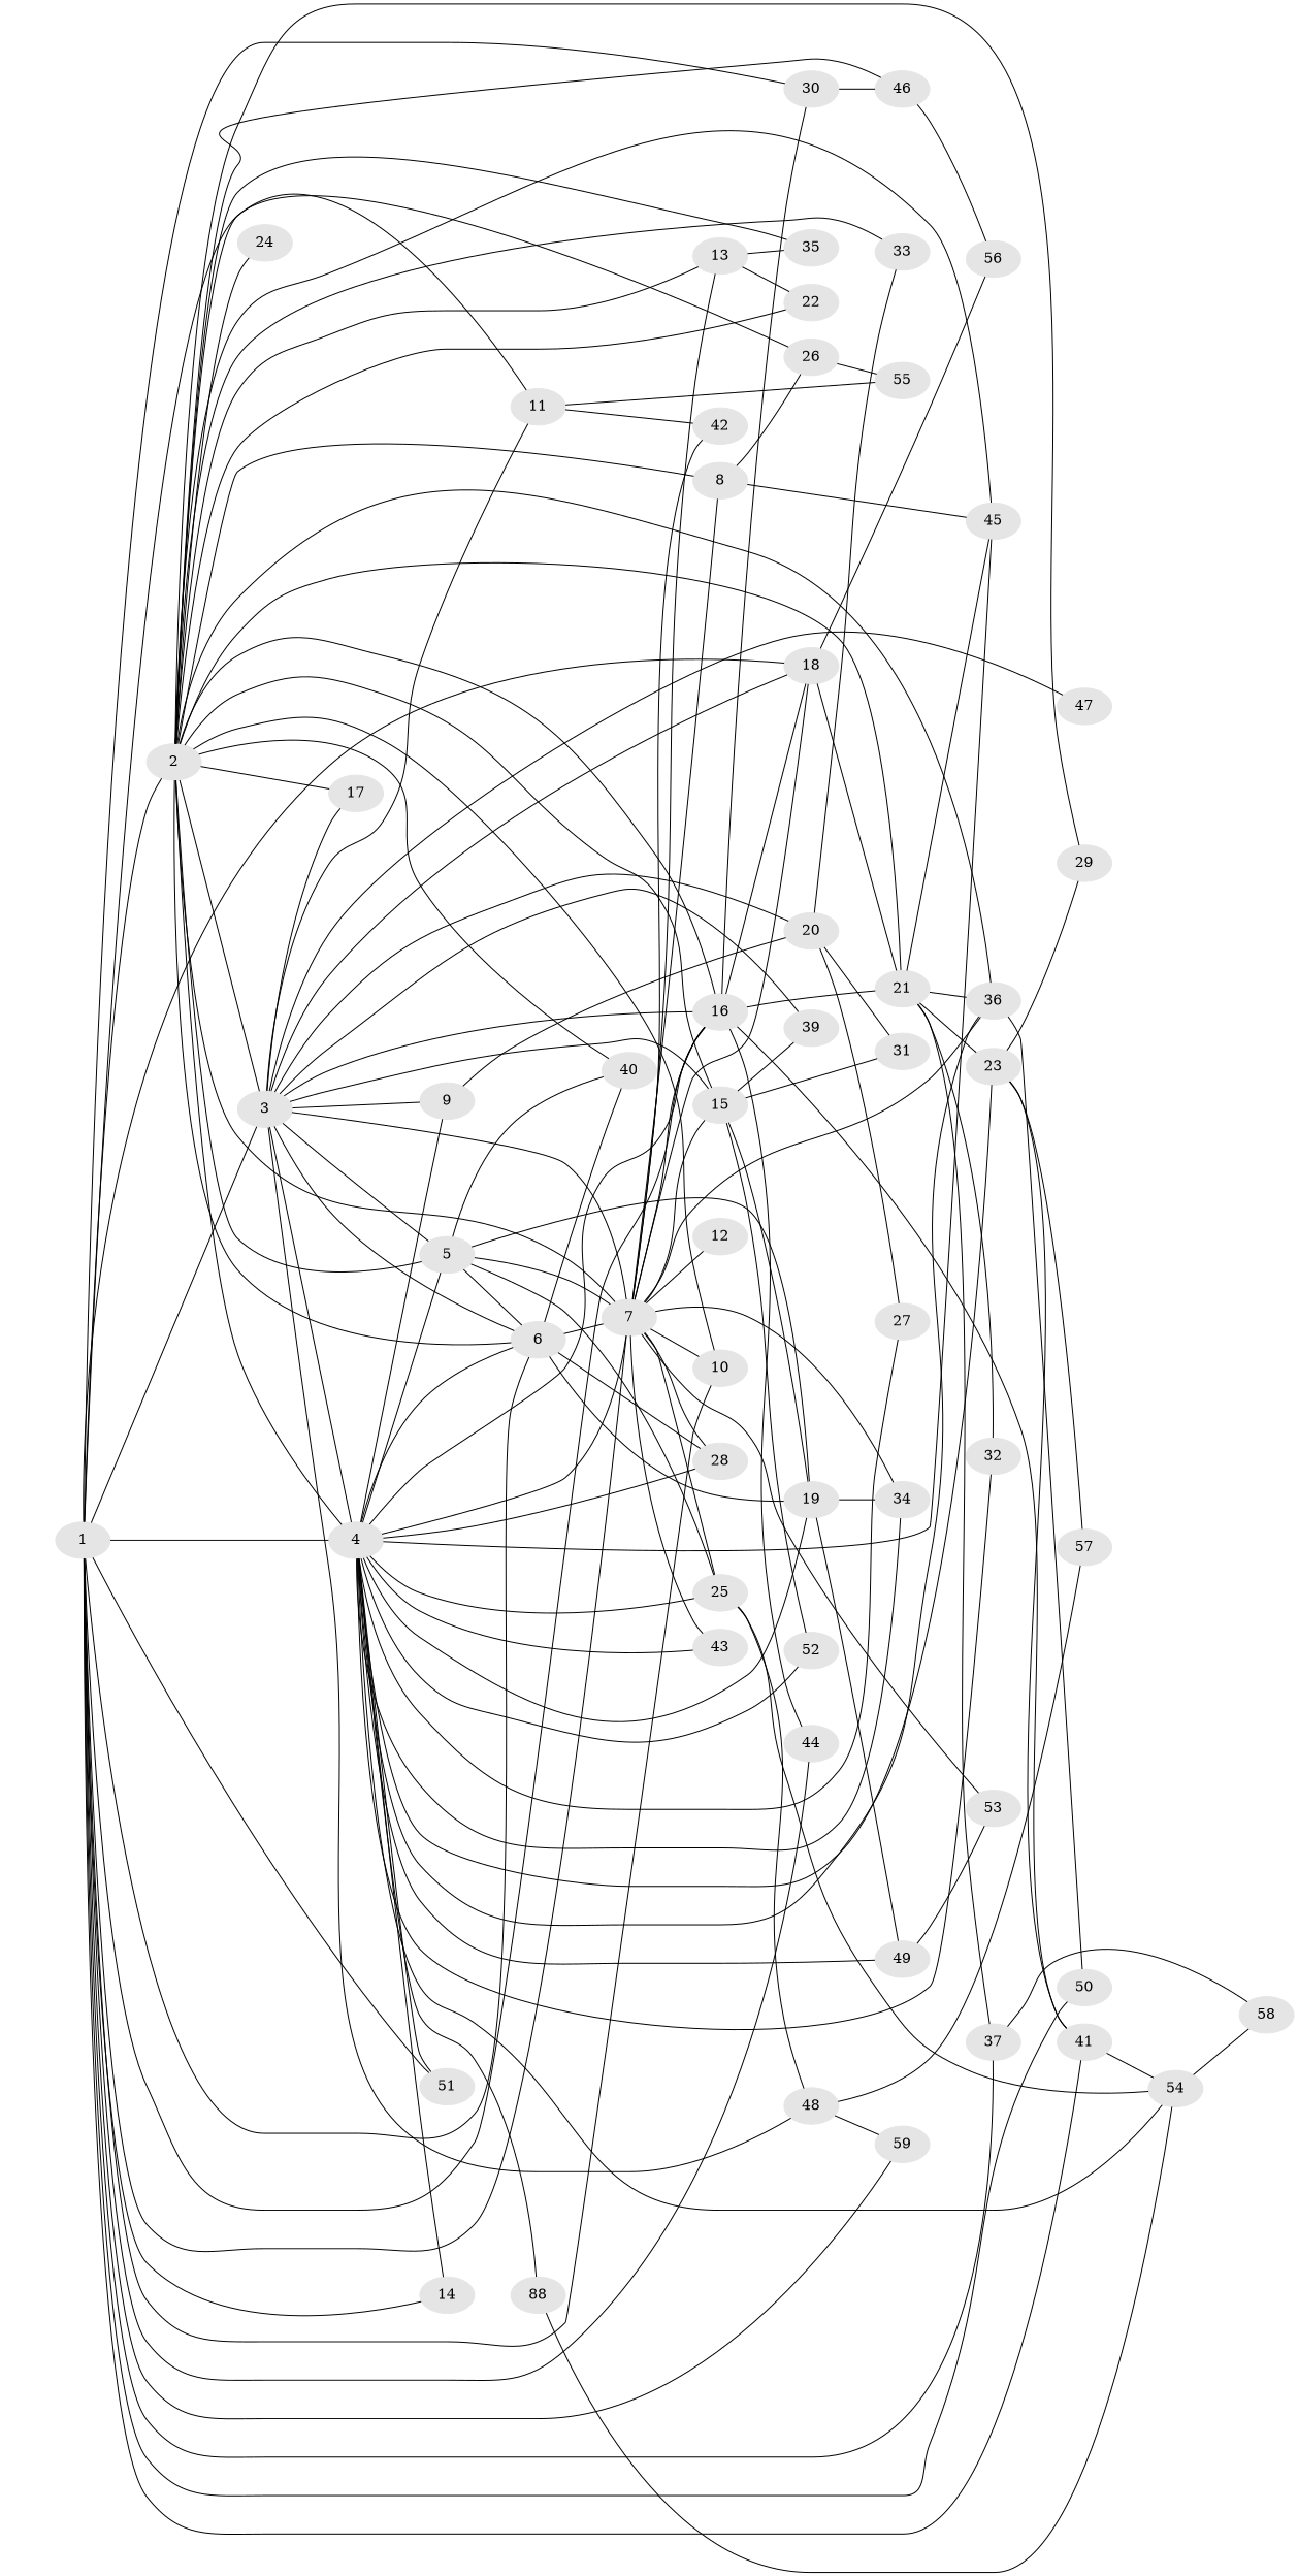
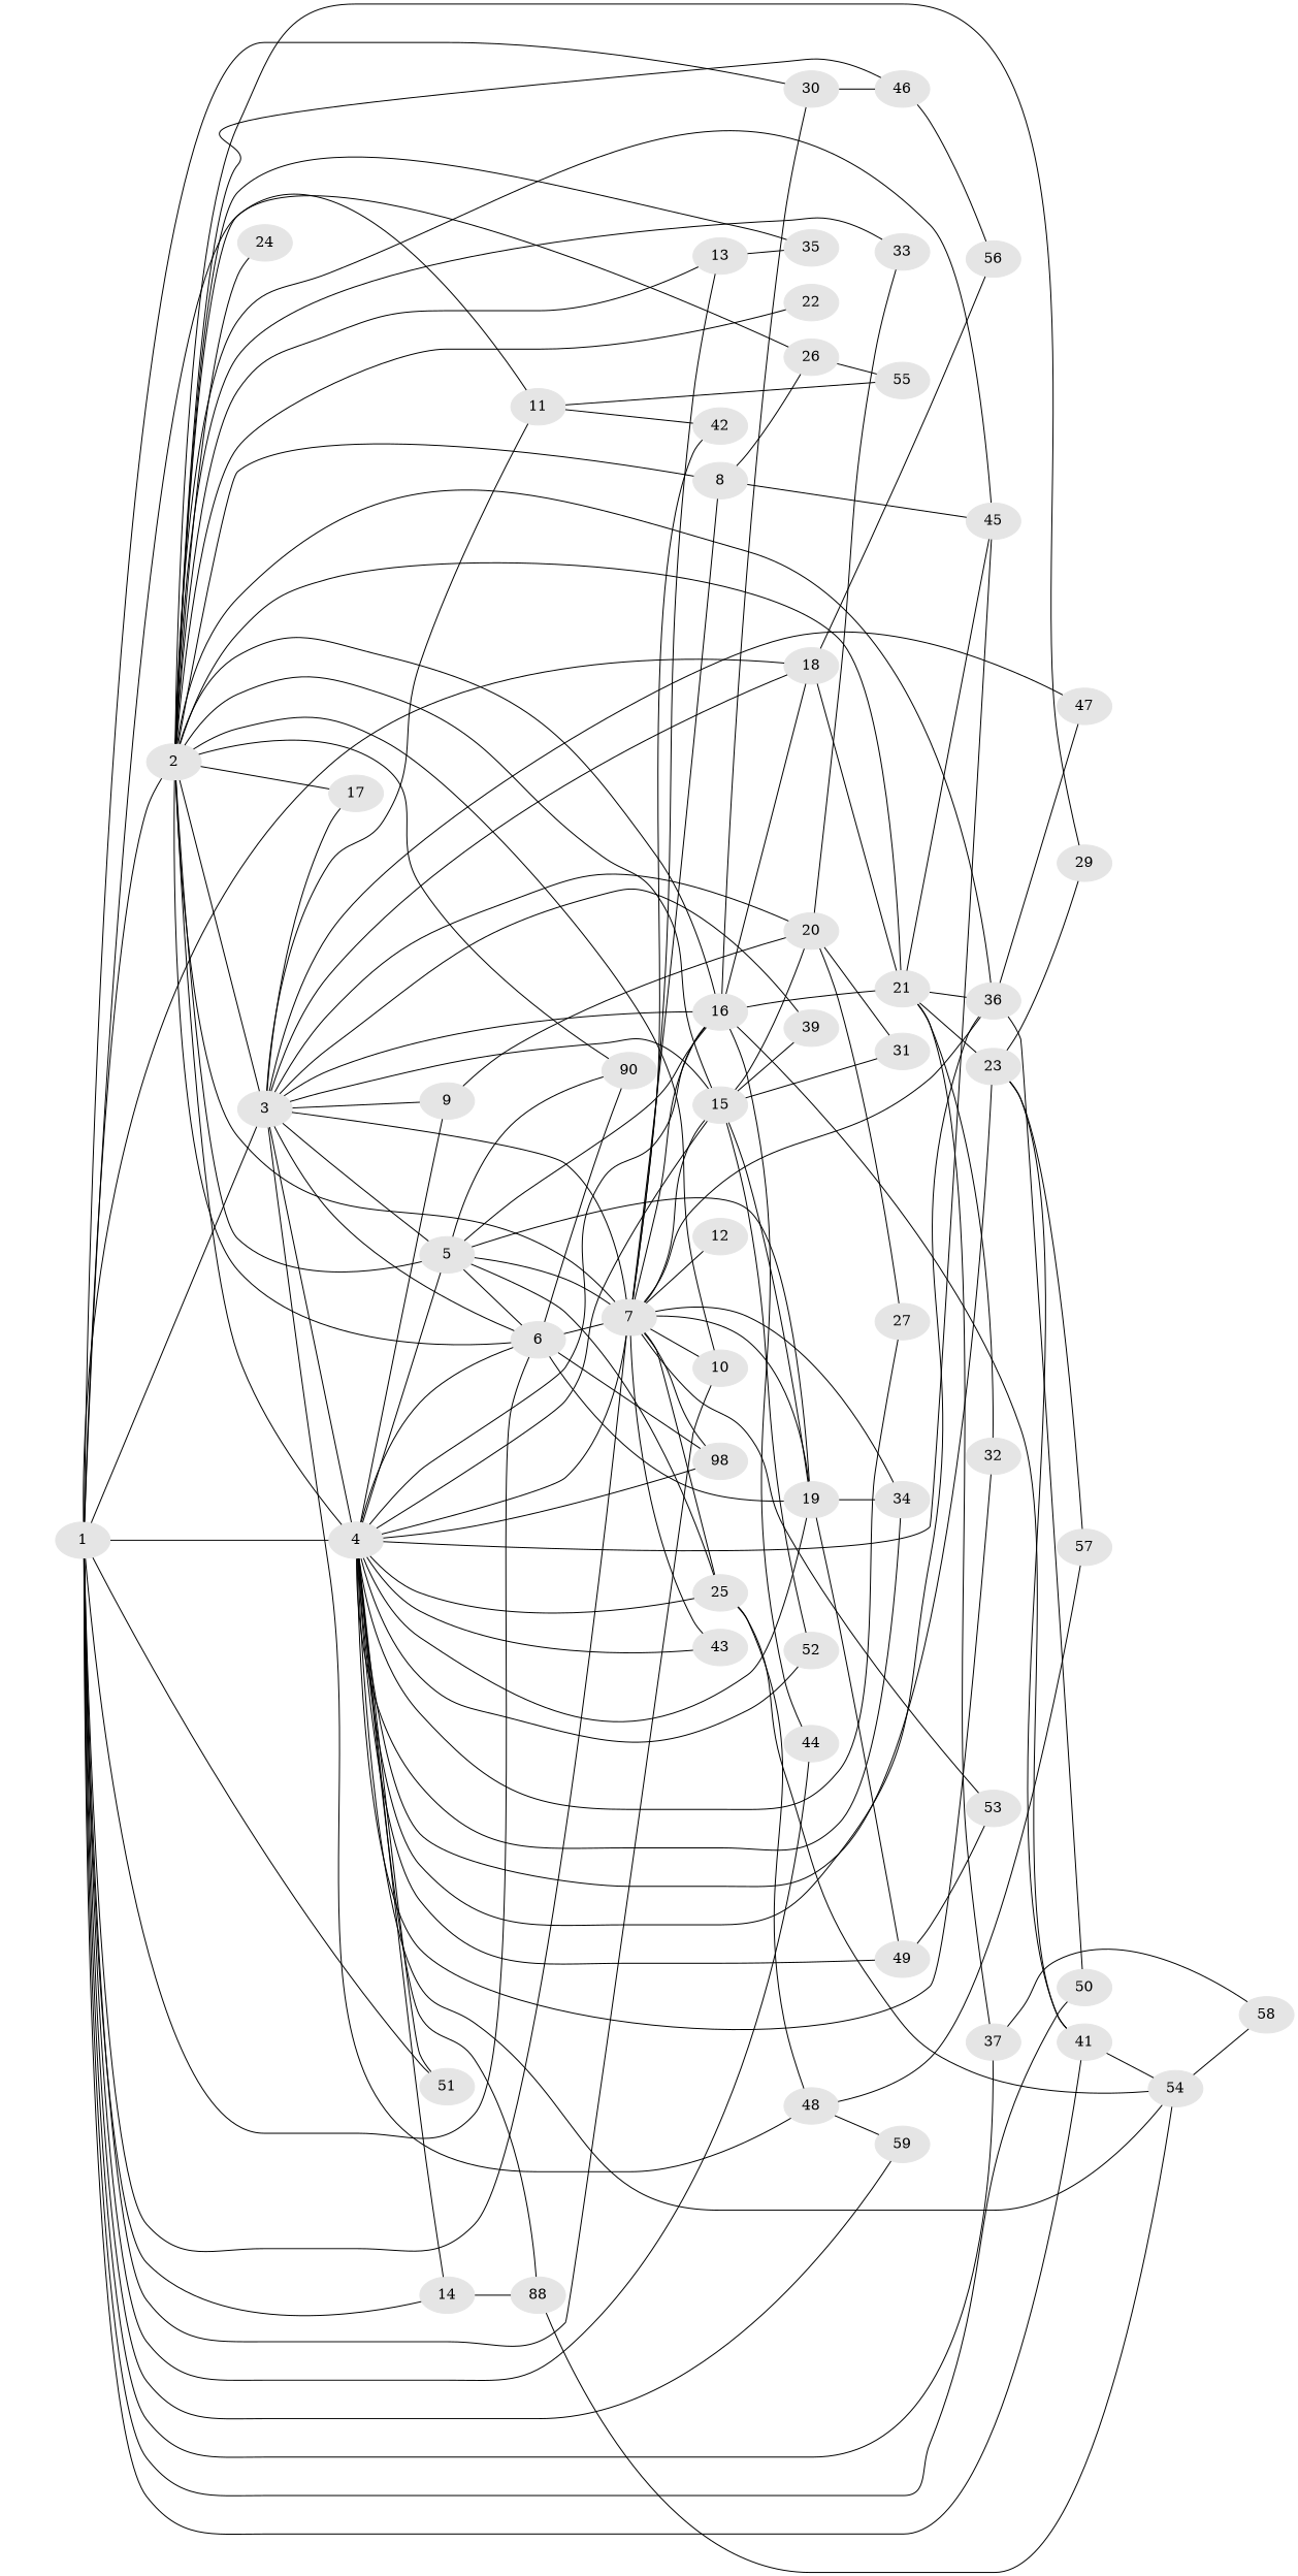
  graph {
    rankdir=LR
    node [color=gray90 style=filled]
    edge [weight=1.0]
    1
    2
    3
    4
    6
    7
    10
    11
    14
    16
    18
    30
    37
    41
    44
    50
    51
    59
    5
    8
    13
    15
    17
    21
    22
    24
    26
    29
    33
    35
    36
-   40
+   40 [label=90]
    45
    46
    9
    20
    39
    47
    48
    19
    23
    25
    27
-   28
+   28 [label=98]
    32
    34
    n47 [label=88]
    43
    49
    52
    54
    12
    42
    53
    55
    56
    58
    31
    57
    1 -- 2 [weight=4.0]
    1 -- 3 [weight=2.0]
    1 -- 4 [weight=4.0]
    1 -- 6 [weight=2.0]
    1 -- 7 [weight=3.0]
    1 -- 10
    1 -- 11
    1 -- 14
-   1 -- 16
+   5 -- 16
    1 -- 18 [weight=4.0]
    1 -- 30
    1 -- 37
    1 -- 41
    1 -- 44
    1 -- 50
    1 -- 51
    1 -- 59
    2 -- 3 [weight=2.0]
    2 -- 4 [weight=4.0]
    2 -- 6 [weight=2.0]
    2 -- 7 [weight=2.0]
    2 -- 10
    2 -- 16
    2 -- 5 [weight=2.0]
    2 -- 8
    2 -- 13
    2 -- 15
    2 -- 17
    2 -- 21
    2 -- 22
    2 -- 24 [weight=2.0]
    2 -- 26
    2 -- 29
    2 -- 33
    2 -- 35
    2 -- 36
    2 -- 40
    2 -- 45
    2 -- 46
    3 -- 4 [weight=3.0]
    3 -- 6
    3 -- 7
    3 -- 11
    3 -- 16
    3 -- 18
    3 -- 5 [weight=2.0]
    3 -- 15
    3 -- 17
    3 -- 9
    3 -- 20
    3 -- 39
    3 -- 47
    3 -- 48
    4 -- 6 [weight=3.0]
    4 -- 7 [weight=3.0]
    4 -- 14
    4 -- 16
    4 -- 51
    4 -- 5 [weight=2.0]
+   4 -- 15
    4 -- 36
    4 -- 45
    4 -- 9
    4 -- 19
    4 -- 23
    4 -- 25
    4 -- 27
    4 -- 28
    4 -- 32
    4 -- 34 [weight=2.0]
    4 -- n47
    4 -- 43
    4 -- 49
    4 -- 52
    4 -- 54
    6 -- 7
    6 -- 40
    6 -- 19
    6 -- 28 [weight=3.0]
    7 -- 10
    7 -- 16
-   7 -- 18
+   7 -- 19
    7 -- 8
    7 -- 13
    7 -- 15
    7 -- 36
    7 -- 25
    7 -- 28
    7 -- 34
    7 -- 43
    7 -- 12
    7 -- 42
    7 -- 53
    11 -- 42
    11 -- 55
+   14 -- n47
    16 -- 18 [weight=2.0]
    16 -- 30
    16 -- 41
    16 -- 44
    16 -- 21
    18 -- 21
    18 -- 56
    30 -- 46
    37 -- 58
    41 -- 54
    5 -- 6
    5 -- 7
    5 -- 40
    5 -- 19
    5 -- 25 [weight=3.0]
    8 -- 26
    8 -- 45
-   13 -- 22
    13 -- 35
+   15 -- 20
    15 -- 39
    15 -- 19
    15 -- 52
    15 -- 31
    21 -- 37
    21 -- 36
    21 -- 45
    21 -- 23
    21 -- 32
    26 -- 55
    36 -- 50
+   36 -- 47
    46 -- 56
    9 -- 20
    20 -- 33
    20 -- 27
    20 -- 31
    48 -- 59
    48 -- 57
    19 -- 34
    19 -- 49
    23 -- 41
    23 -- 29
    23 -- 57
    25 -- 48
    25 -- 54
    n47 -- 54
    49 -- 53
    54 -- 58
  }
